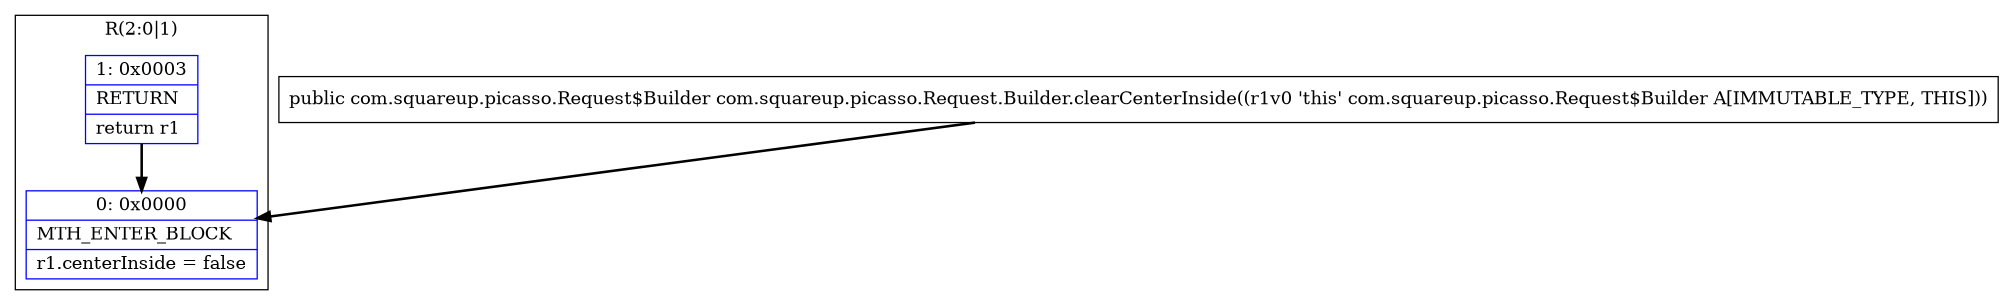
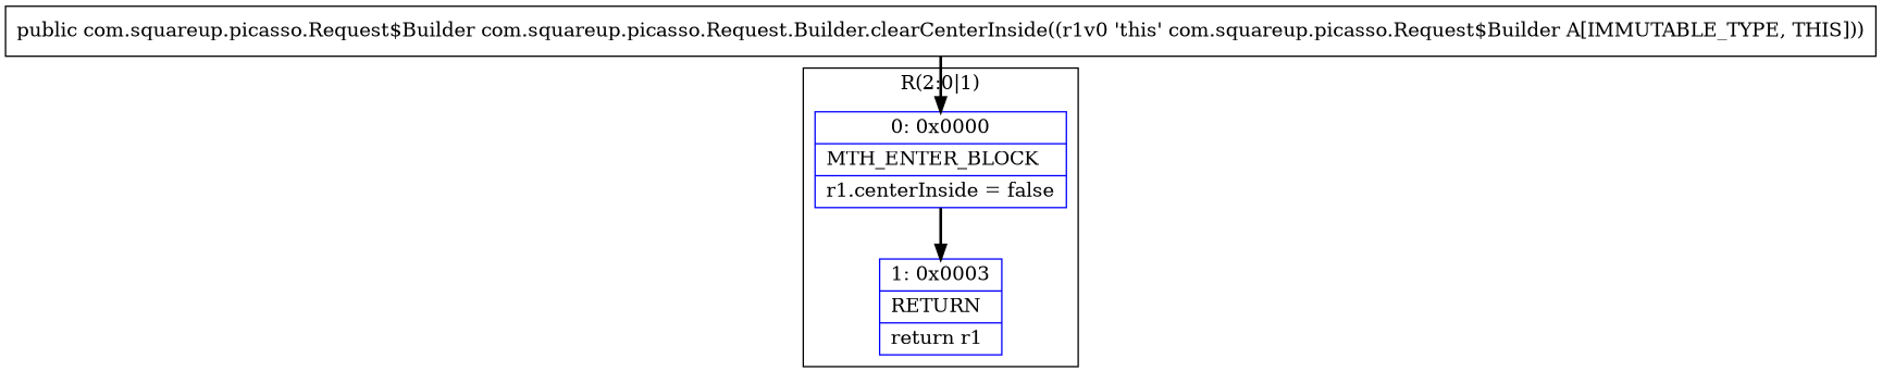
  digraph {
    node [color=blue shape=record]
    edge [style=bold]
    n1 [label="{0\:\ 0x0000|MTH_ENTER_BLOCK\l|r1.centerInside = false\l}"]
    n2 [label="{1\:\ 0x0003|RETURN\l|return r1\l}"]
    n3 [label="{public com.squareup.picasso.Request$Builder com.squareup.picasso.Request.Builder.clearCenterInside((r1v0 'this' com.squareup.picasso.Request$Builder A[IMMUTABLE_TYPE, THIS])) }" color=""]
    subgraph cluster_1 {
      label="R(2:0|1)"
      n1
      n2
    }
-   n2 -> n1
+   n1 -> n2
    n3 -> n1
  }
